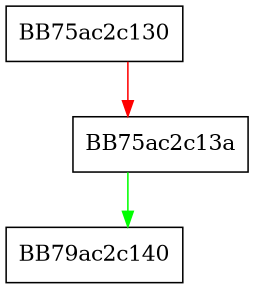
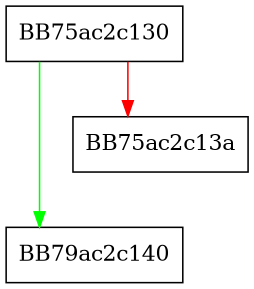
  digraph {
    splines=ortho
    node [shape=box]
    n1 [label=BB79ac2c140]
    BB75ac2c130
    BB75ac2c13a
-   BB75ac2c13a -> n1 [color=green]
+   BB75ac2c130 -> n1 [color=green]
    BB75ac2c130 -> BB75ac2c13a [color=red]
  }
